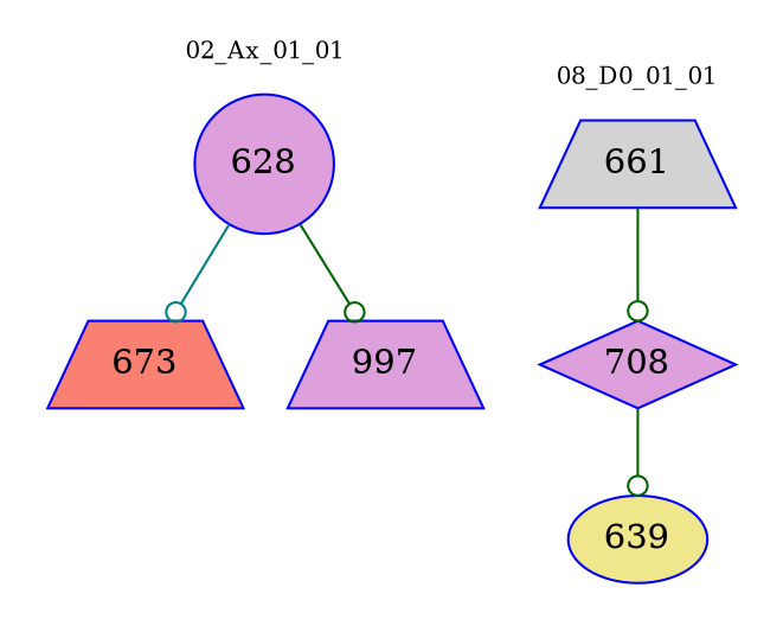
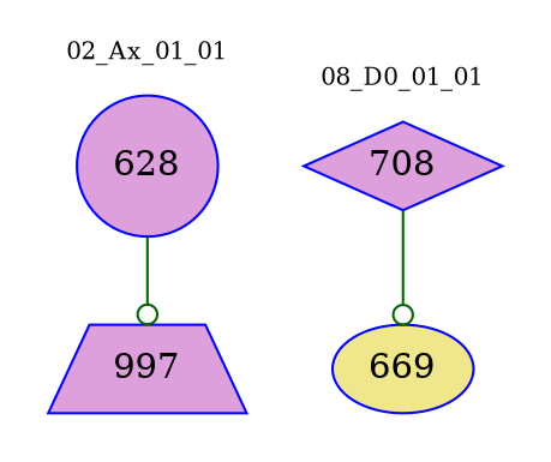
  digraph {
    node [color=blue fillcolor=plum shape=trapezium style=filled]
    edge [arrowhead=odot color=darkgreen]
    n1 [label=628 shape=circle]
-   n2 [fillcolor=salmon label=673]
    n3 [label=997]
-   n4 [fillcolor=lightgrey label=661]
-   n5 [fillcolor=khaki label=639 shape=ellipse]
+   n5 [fillcolor=khaki label=669 shape=ellipse]
    n6 [label=708 shape=diamond]
    subgraph cluster_1 {
      color=white
      fontsize=10
      label="02_Ax_01_01"
      n1
-     n2
      n3
    }
    subgraph cluster_2 {
      color=white
      fontsize=10
      label="08_D0_01_01"
-     n4
      n5
      n6
    }
-   n1 -> n2 [color=teal]
    n1 -> n3
-   n4 -> n6
    n6 -> n5
  }
